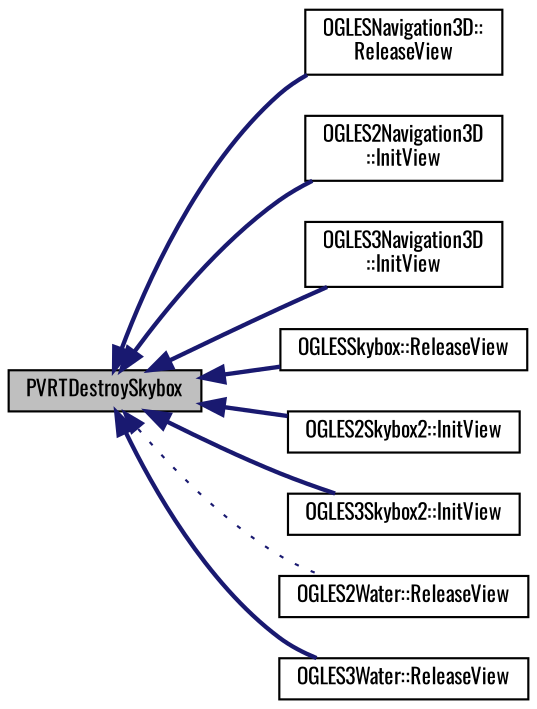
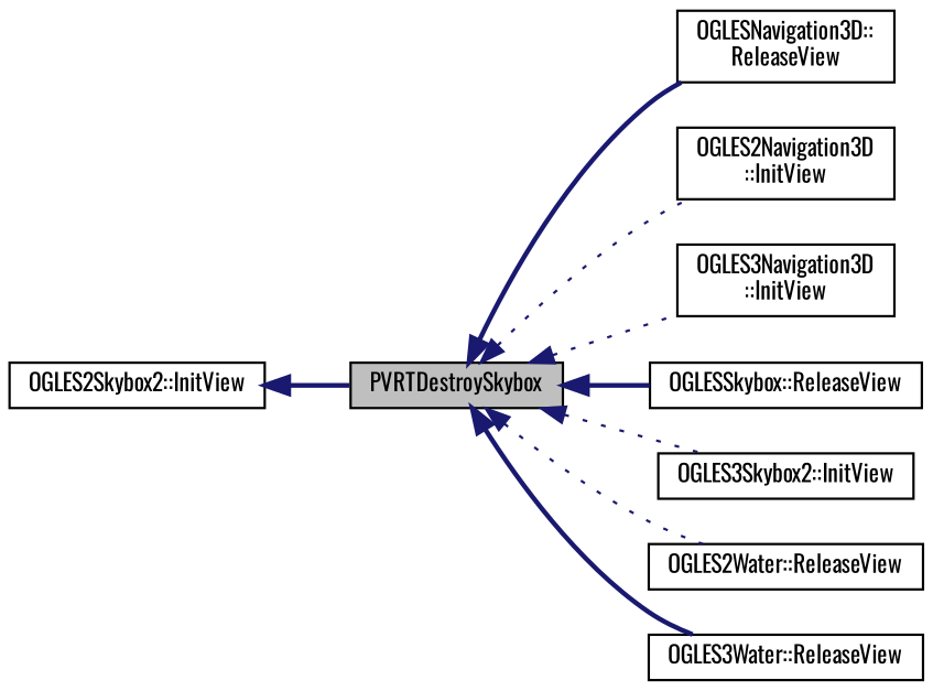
  digraph {
    fontname=Oswald
    rankdir=LR
    node [color=black fillcolor=white fontname=Oswald fontsize=10 shape=record style=filled]
    edge [color=midnightblue dir=back fontname=Oswald fontsize=10 labelfontname=Helvetica labelfontsize=10 style=bold]
    n1 [fillcolor=grey75 fontcolor=black height=0.2 label=PVRTDestroySkybox width=0.4]
    n2 [height=0.2 label="OGLESNavigation3D::\lReleaseView" width=0.4]
    n3 [height=0.2 label="OGLES2Navigation3D\l::InitView" width=0.4]
    n4 [height=0.2 label="OGLES3Navigation3D\l::InitView" width=0.4]
    n5 [height=0.2 label="OGLESSkybox::ReleaseView" width=0.4]
    n6 [height=0.2 label="OGLES2Skybox2::InitView" width=0.4]
    n7 [height=0.2 label="OGLES3Skybox2::InitView" width=0.4]
    n8 [height=0.2 label="OGLES2Water::ReleaseView" width=0.4]
    n9 [height=0.2 label="OGLES3Water::ReleaseView" width=0.4]
    n1 -> n2
-   n1 -> n3
-   n1 -> n4
+   n1 -> n3 [style=dotted]
+   n1 -> n4 [style=dotted]
    n1 -> n5
-   n1 -> n6
-   n1 -> n7
+   n6 -> n1
+   n1 -> n7 [style=dotted]
    n1 -> n8 [style=dotted]
    n1 -> n9
  }
